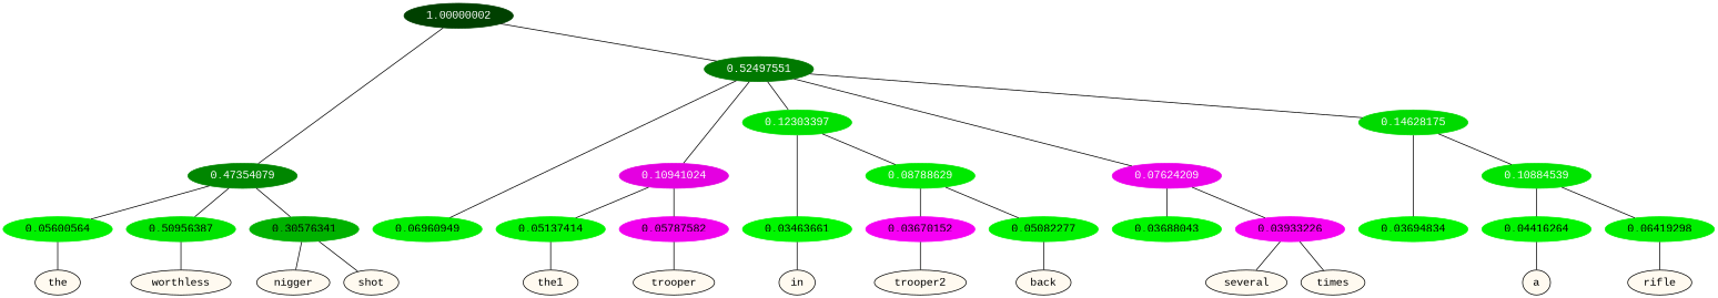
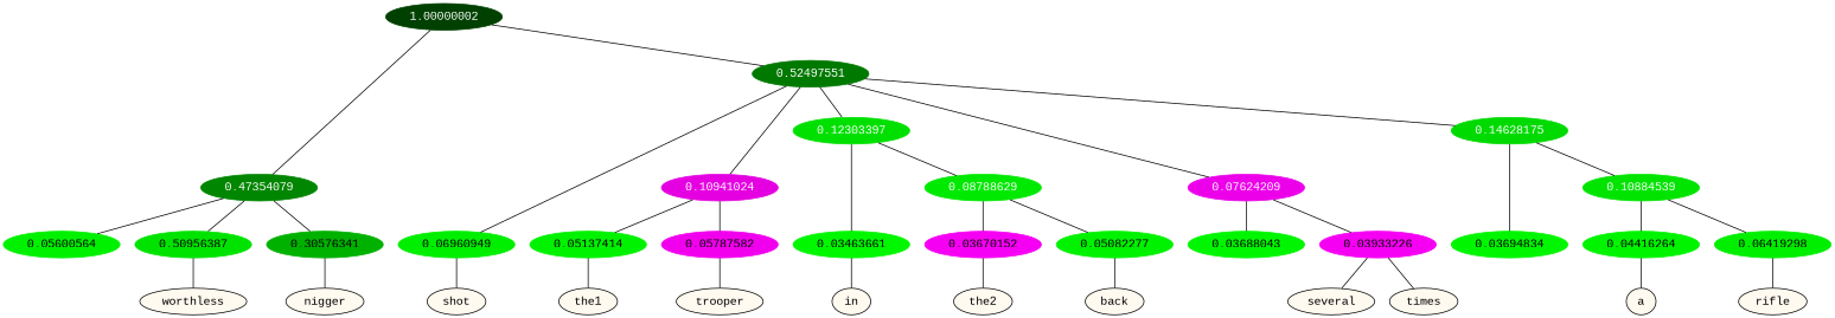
  graph {
    fontname="Liberation Mono"
    node [color=black fontname="Liberation Mono" format=png nodesep=0.001 ordering=out overlap_scaling=0.01 ranksep=0.001 style=filled fontcolor=black]
    edge [fontname="Liberation Mono"]
-   n1 [fillcolor=floralwhite height=0.15 label=the style="filled,solid" width=0.15 fontcolor=""]
    n2 [fillcolor=floralwhite height=0.15 label=worthless style="filled,solid" width=0.15 fontcolor=""]
    n3 [fillcolor=floralwhite height=0.15 label=nigger style="filled,solid" width=0.15 fontcolor=""]
    n4 [fillcolor=floralwhite height=0.15 label=shot style="filled,solid" width=0.15 fontcolor=""]
    n5 [fillcolor=floralwhite height=0.15 label=the1 style="filled,solid" width=0.15 fontcolor=""]
    n6 [fillcolor=floralwhite height=0.15 label=trooper style="filled,solid" width=0.15 fontcolor=""]
    n7 [fillcolor=floralwhite height=0.15 label=in style="filled,solid" width=0.15 fontcolor=""]
-   n8 [fillcolor=floralwhite height=0.15 label=trooper2 style="filled,solid" width=0.15 fontcolor=""]
+   n8 [fillcolor=floralwhite height=0.15 label=the2 style="filled,solid" width=0.15 fontcolor=""]
    n9 [fillcolor=floralwhite height=0.15 label=back style="filled,solid" width=0.15 fontcolor=""]
    n10 [fillcolor=floralwhite height=0.15 label=several style="filled,solid" width=0.15 fontcolor=""]
    n11 [fillcolor=floralwhite height=0.15 label=times style="filled,solid" width=0.15 fontcolor=""]
    n12 [fillcolor=floralwhite height=0.15 label=a style="filled,solid" width=0.15 fontcolor=""]
    n13 [fillcolor=floralwhite height=0.15 label=rifle style="filled,solid" width=0.15 fontcolor=""]
    n14 [color="0.334 1.000 0.944" height=0.15 label=0.05600564 width=0.15]
    n15 [color="0.334 1.000 0.890" height=0.15 label=0.50956387 width=0.15]
    n16 [color="0.334 1.000 0.694" height=0.15 label=0.30576341 width=0.15]
    n17 [color="0.334 1.000 0.930" height=0.15 label=0.06960949 width=0.15]
    n18 [color="0.334 1.000 0.949" height=0.15 label=0.05137414 width=0.15]
    n19 [color="0.835 1.000 0.942" height=0.15 label=0.05787582 width=0.15]
    n20 [color="0.334 1.000 0.965" height=0.15 label=0.03463661 width=0.15]
    n21 [color="0.835 1.000 0.963" height=0.15 label=0.03670152 width=0.15]
    n22 [color="0.334 1.000 0.949" height=0.15 label=0.05082277 width=0.15]
    n23 [color="0.334 1.000 0.963" height=0.15 label=0.03688043 width=0.15]
    n24 [color="0.835 1.000 0.961" height=0.15 label=0.03933226 width=0.15]
    n25 [color="0.334 1.000 0.963" height=0.15 label=0.03694834 width=0.15]
    n26 [color="0.334 1.000 0.956" height=0.15 label=0.04416264 width=0.15]
    n27 [color="0.334 1.000 0.936" height=0.15 label=0.06419298 width=0.15]
    n28 [color="0.334 1.000 0.250" fontcolor=grey99 height=0.15 label=1.00000002 width=0.15]
    n29 [color="0.334 1.000 0.526" fontcolor=grey99 height=0.15 label=0.47354079 width=0.15]
    n30 [color="0.334 1.000 0.475" fontcolor=grey99 height=0.15 label=0.52497551 width=0.15]
    n31 [color="0.835 1.000 0.891" fontcolor=grey99 height=0.15 label=0.10941024 width=0.15]
    n32 [color="0.334 1.000 0.877" fontcolor=grey99 height=0.15 label=0.12303397 width=0.15]
    n33 [color="0.835 1.000 0.924" fontcolor=grey99 height=0.15 label=0.07624209 width=0.15]
    n34 [color="0.334 1.000 0.854" fontcolor=grey99 height=0.15 label=0.14628175 width=0.15]
    n35 [color="0.334 1.000 0.912" fontcolor=grey99 height=0.15 label=0.08788629 width=0.15]
    n36 [color="0.334 1.000 0.891" fontcolor=grey99 height=0.15 label=0.10884539 width=0.15]
    subgraph sub_1 {
      rank=same
-     n1
      n2
      n3
      n4
      n5
      n6
      n7
      n8
      n9
      n10
      n11
      n12
      n13
    }
    subgraph sub_2 {
      rank=same
      n14
      n15
      n16
      n17
      n18
      n19
      n20
      n21
      n22
      n23
      n24
      n25
      n26
      n27
    }
-   n14 -- n1
    n15 -- n2
    n16 -- n3
-   n16 -- n4
+   n17 -- n4
    n18 -- n5
    n19 -- n6
    n20 -- n7
    n21 -- n8
    n22 -- n9
    n24 -- n10
    n24 -- n11
    n26 -- n12
    n27 -- n13
    n28 -- n29
    n28 -- n30
    n29 -- n14
    n29 -- n15
    n29 -- n16
    n30 -- n17
    n30 -- n31
    n30 -- n32
    n30 -- n33
    n30 -- n34
    n31 -- n18
    n31 -- n19
    n32 -- n20
    n32 -- n35
    n33 -- n23
    n33 -- n24
    n34 -- n25
    n34 -- n36
    n35 -- n21
    n35 -- n22
    n36 -- n26
    n36 -- n27
  }
